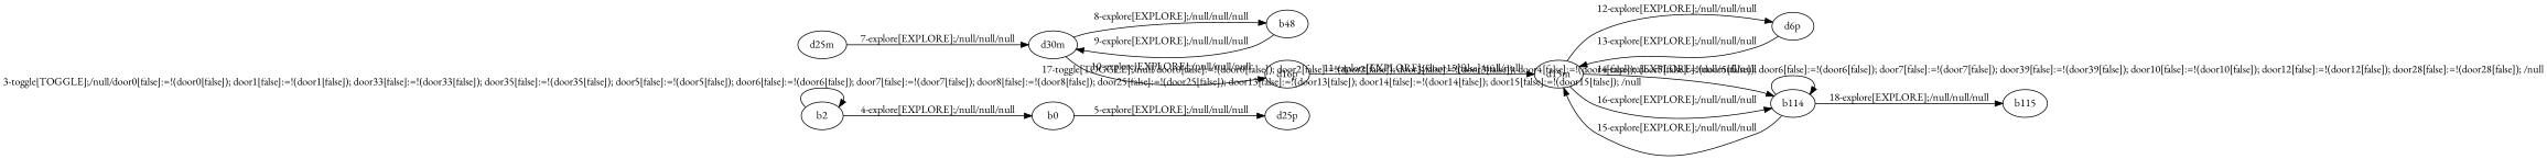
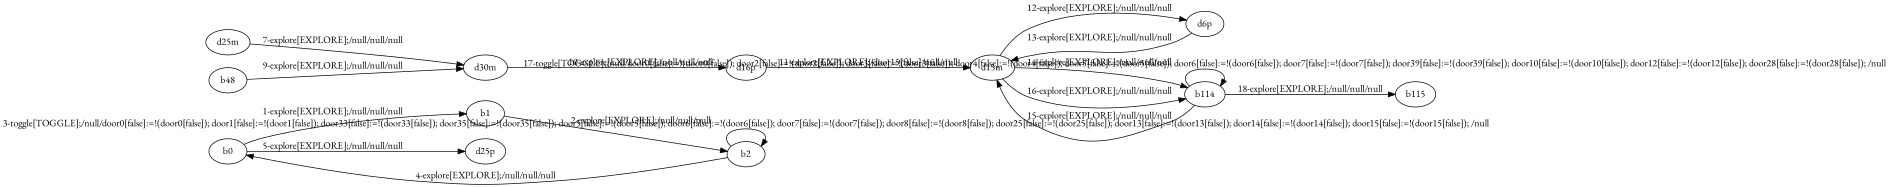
  digraph {
    fontname="EB Garamond"
    rankdir=LR
    node [fontname="EB Garamond"]
    edge [fontname="EB Garamond"]
    b0
+   b1
    d25p
    b2
    d25m
    d30m
    b48
    n8 [label=d16p]
    d15m
    d6p
    b114
    b115
+   b0 -> b1 [label="1-explore[EXPLORE];/null/null/null"]
    b0 -> d25p [label="5-explore[EXPLORE];/null/null/null"]
+   b1 -> b2 [label="2-explore[EXPLORE];/null/null/null"]
    b2 -> b0 [label="4-explore[EXPLORE];/null/null/null"]
    b2 -> b2 [label="3-toggle[TOGGLE];/null/door0[false]:=!(door0[false]); door1[false]:=!(door1[false]); door33[false]:=!(door33[false]); door35[false]:=!(door35[false]); door5[false]:=!(door5[false]); door6[false]:=!(door6[false]); door7[false]:=!(door7[false]); door8[false]:=!(door8[false]); door25[false]:=!(door25[false]); door13[false]:=!(door13[false]); door14[false]:=!(door14[false]); door15[false]:=!(door15[false]); /null"]
    d25m -> d30m [label="7-explore[EXPLORE];/null/null/null"]
-   d30m -> b48 [label="8-explore[EXPLORE];/null/null/null"]
    d30m -> n8 [label="10-explore[EXPLORE];/null/null/null"]
    b48 -> d30m [label="9-explore[EXPLORE];/null/null/null"]
    n8 -> d15m [label="11-explore[EXPLORE];/door15[false]/null/null"]
    d15m -> d6p [label="12-explore[EXPLORE];/null/null/null"]
    d15m -> b114 [label="14-explore[EXPLORE];/null/null/null"]
    d15m -> b114 [label="16-explore[EXPLORE];/null/null/null"]
    d6p -> d15m [label="13-explore[EXPLORE];/null/null/null"]
    b114 -> d15m [label="15-explore[EXPLORE];/null/null/null"]
    b114 -> b114 [label="17-toggle[TOGGLE];/null/door0[false]:=!(door0[false]); door2[false]:=!(door2[false]); door3[false]:=!(door3[false]); door4[false]:=!(door4[false]); door5[false]:=!(door5[false]); door6[false]:=!(door6[false]); door7[false]:=!(door7[false]); door39[false]:=!(door39[false]); door10[false]:=!(door10[false]); door12[false]:=!(door12[false]); door28[false]:=!(door28[false]); /null"]
    b114 -> b115 [label="18-explore[EXPLORE];/null/null/null"]
  }
